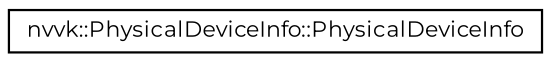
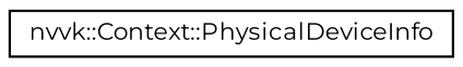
  digraph {
    rankdir=LR
    fontname=Montserrat
-   n1 [color=black fillcolor=white fontname=Montserrat fontsize=10 height=0.2 label="nvvk::PhysicalDeviceInfo::PhysicalDeviceInfo" shape=record style=filled width=0.4]
+   n1 [color=black fillcolor=white fontname=Montserrat fontsize=10 height=0.2 label="nvvk::Context::PhysicalDeviceInfo" shape=record style=filled width=0.4]
  }
